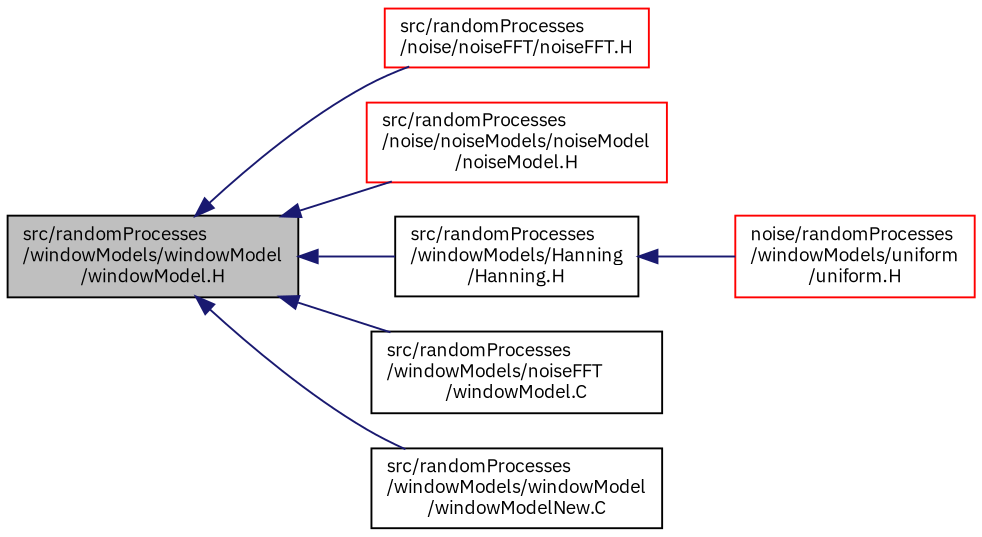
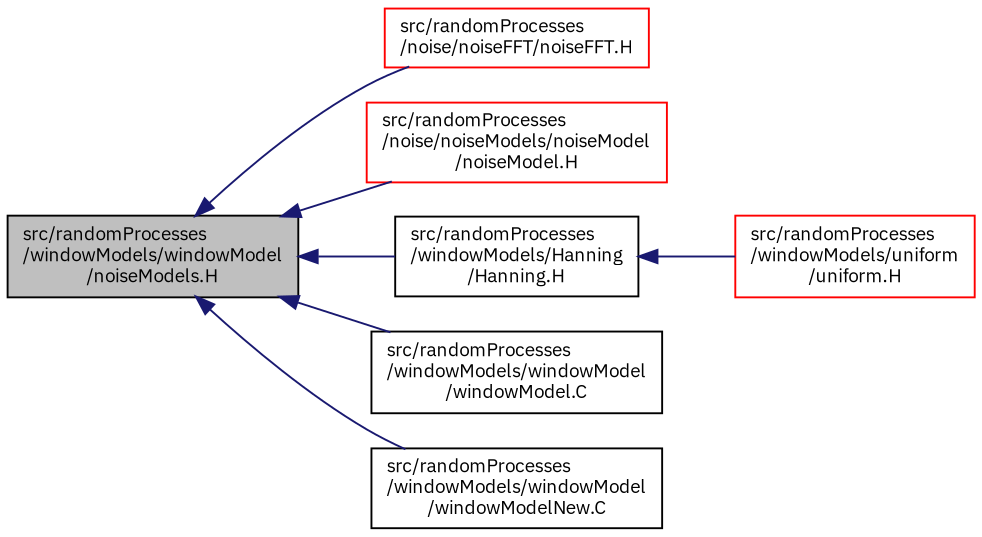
  digraph {
    fontname="IBM Plex Sans"
    rankdir=LR
    node [color=black fontname="IBM Plex Sans" fontsize=10 shape=record]
    edge [color=midnightblue dir=back fontname="IBM Plex Sans" fontsize=10 labelfontname=Helvetica labelfontsize=10 style=solid]
-   n1 [fillcolor=grey75 fontcolor=black height=0.2 label="src/randomProcesses\l/windowModels/windowModel\l/windowModel.H" style=filled width=0.4]
+   n1 [fillcolor=grey75 fontcolor=black height=0.2 label="src/randomProcesses\l/windowModels/windowModel\l/noiseModels.H" style=filled width=0.4]
    n2 [color=red height=0.2 label="src/randomProcesses\l/noise/noiseFFT/noiseFFT.H" width=0.4]
    n3 [color=red height=0.2 label="src/randomProcesses\l/noise/noiseModels/noiseModel\l/noiseModel.H" width=0.4]
    n4 [height=0.2 label="src/randomProcesses\l/windowModels/Hanning\l/Hanning.H" width=0.4]
-   n5 [height=0.2 label="src/randomProcesses\l/windowModels/noiseFFT\l/windowModel.C" width=0.4]
+   n5 [height=0.2 label="src/randomProcesses\l/windowModels/windowModel\l/windowModel.C" width=0.4]
    n6 [height=0.2 label="src/randomProcesses\l/windowModels/windowModel\l/windowModelNew.C" width=0.4]
-   n7 [color=red height=0.2 label="noise/randomProcesses\l/windowModels/uniform\l/uniform.H" width=0.4]
+   n7 [color=red height=0.2 label="src/randomProcesses\l/windowModels/uniform\l/uniform.H" width=0.4]
    n1 -> n2
    n1 -> n3
    n1 -> n4
    n1 -> n5
    n1 -> n6
    n4 -> n7
  }
